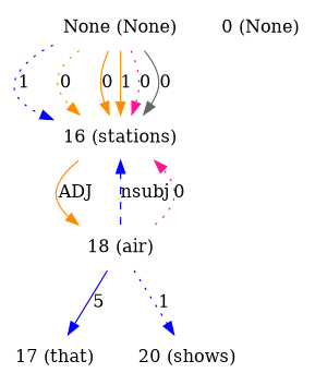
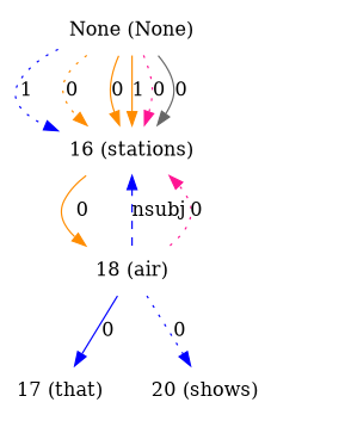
  digraph {
    node [color=red shape=plaintext]
    edge [color=blue dir=forward style=dotted]
    n1 [label="None (None)"]
    n2 [label="16 (stations)"]
    n3 [color=blue label="18 (air)"]
    n4 [color=black label="17 (that)"]
    n5 [label="20 (shows)"]
-   n6 [label="0 (None)"]
    n1 -> n2 [label=1]
    n1 -> n2 [color=darkorange label=0]
    n1 -> n2 [color=darkorange label=0 style=solid]
    n1 -> n2 [color=darkorange label=1 style=solid]
    n1 -> n2 [color=deeppink label=0]
    n1 -> n2 [color=gray40 label=0 style=solid]
-   n2 -> n3 [color=darkorange label=ADJ style=solid]
+   n2 -> n3 [color=darkorange label=0 style=solid]
    n3 -> n2 [label=nsubj style=dashed]
    n3 -> n2 [color=deeppink label=0]
-   n3 -> n4 [label=5 style=solid]
-   n3 -> n5 [label=1]
+   n3 -> n4 [label=0 style=solid]
+   n3 -> n5 [label=0]
  }
